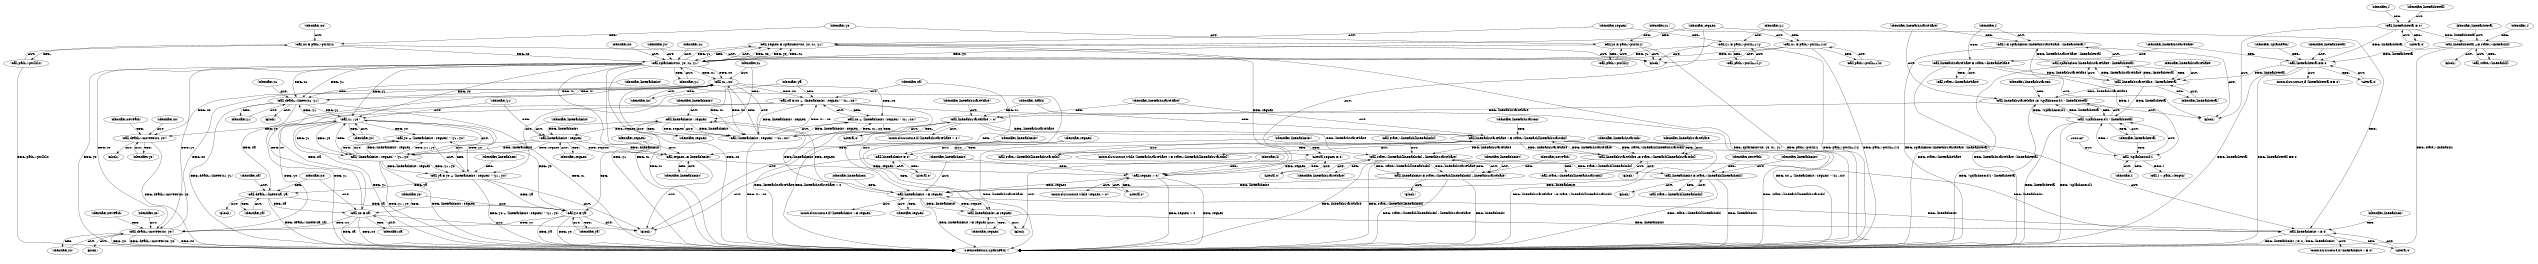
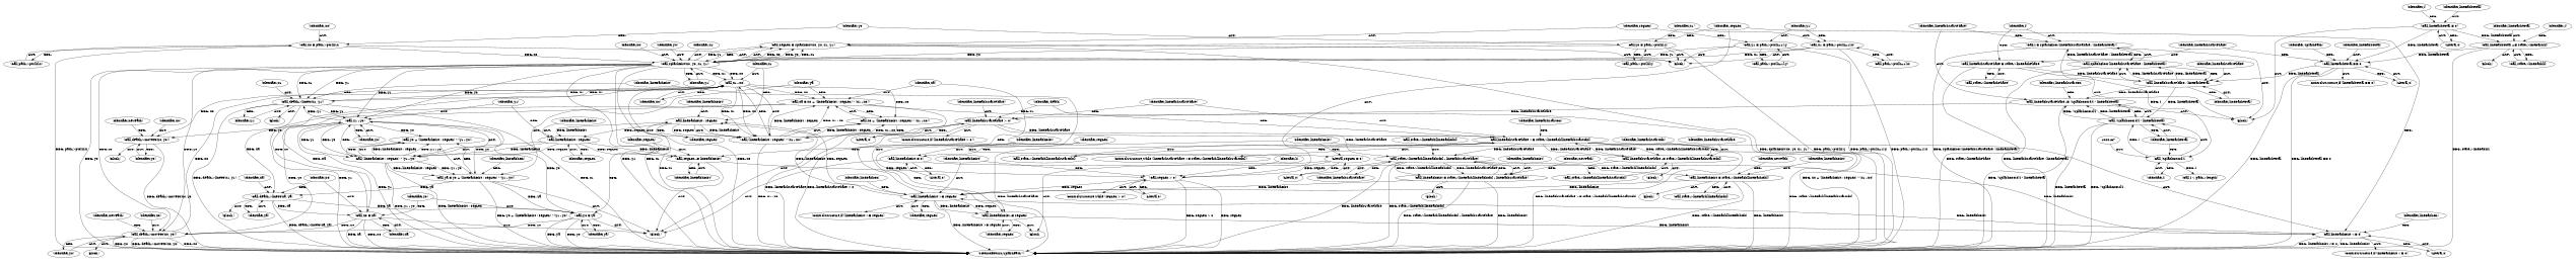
  digraph {
    n1 [label="(Call,dPath->moveTo(x0, y0))"]
    n2 [label="(MethodReturn,SplashPath *)"]
    n3 [label="(Identifier,y0)"]
    n4 [label="(Block,)"]
    n5 [label="(Call,x1 - x0)"]
    n6 [label="(Call,dPath->lineTo(x1, y1))"]
    n7 [label="(Call,xa = x0 + (lineDashDist / segLen) * (x1 - x0))"]
    n8 [label="(Call,(lineDashDist / segLen) * (x1 - x0))"]
    n9 [label="(Call,x0 + (lineDashDist / segLen) * (x1 - x0))"]
    n10 [label="(Identifier,x0)"]
    n11 [label="(Call,y1 - y0)"]
    n12 [label="(Block,)"]
    n13 [label="(Identifier,y1)"]
    n14 [label="(Call,x0 = xa)"]
    n15 [label="(Block,)"]
    n16 [label="(Call,dPath->lineTo(xa, ya))"]
    n17 [label="(Call,ya = y0 + (lineDashDist / segLen) * (y1 - y0))"]
    n18 [label="(Call,(lineDashDist / segLen) * (y1 - y0))"]
    n19 [label="(Identifier,y0)"]
    n20 [label="(Call,y0 + (lineDashDist / segLen) * (y1 - y0))"]
    n21 [label="(Call,splashDist(x0, y0, x1, y1))"]
    n22 [label="(Call,dPath->moveTo(x0, y0))"]
    n23 [label="(Call,segLen = splashDist(x0, y0, x1, y1))"]
    n24 [label="(Identifier,y1)"]
    n25 [label="(Block,)"]
    n26 [label="(Identifier,y0)"]
    n27 [label="(Block,)"]
    n28 [label="(Call,segLen > 0)"]
    n29 [label="(Call,x0 = path->pts[k].x)"]
    n30 [label="(Call,path->pts[k].x)"]
    n31 [label="(Call,y0 = path->pts[k].y)"]
    n32 [label="(Call,path->pts[k].y)"]
    n33 [label="(Call,x1 = path->pts[k+1].x)"]
    n34 [label="(Call,path->pts[k+1].x)"]
    n35 [label="(Call,y1 = path->pts[k+1].y)"]
    n36 [label="(Call,path->pts[k+1].y)"]
    n37 [label="(Call,y0 = ya)"]
    n38 [label="(Identifier,xa)"]
    n39 [label="(Identifier,ya)"]
    n40 [label="(Block,)"]
    n41 [label="(Identifier,ya)"]
    n42 [label="(Call,lineDashDist / segLen)"]
    n43 [label="(Call,lineDashDist / segLen)"]
    n44 [label="(Identifier,segLen)"]
    n45 [label="(Call,segLen -= lineDashDist)"]
    n46 [label="(Identifier,segLen)"]
    n47 [label="(Call,lineDashDist >= segLen)"]
    n48 [label="(Call,lineDashDist -= segLen)"]
    n49 [label="(ControlStructure,if (lineDashDist >= segLen))"]
    n50 [label="(Identifier,segLen)"]
    n51 [label="(Call,lineDashDist <= 0)"]
    n52 [label="(Block,)"]
    n53 [label="(Identifier,segLen)"]
    n54 [label="(Call,lineDashDist = state->lineDash[lineDashIdx])"]
    n55 [label="(Block,)"]
    n56 [label="(Call,state->lineDash[lineDashIdx])"]
    n57 [label="(Call,state->lineDash[lineDashIdx] - lineDashStartPhase)"]
    n58 [label="(Call,lineDashDist = state->lineDash[lineDashIdx] - lineDashStartPhase)"]
    n59 [label="(Identifier,lineDashStartPhase)"]
    n60 [label="(Block,)"]
    n61 [label="(Call,lineDashStartPhase > 0)"]
    n62 [label="(Call,lineDashStartPhase >= state->lineDash[lineDashStartIdx])"]
    n63 [label="(Literal,0)"]
    n64 [label="(ControlStructure,if (lineDashStartPhase > 0))"]
    n65 [label="(Call,lineDashStartPhase -= state->lineDash[lineDashStartIdx])"]
    n66 [label="(Call,state->lineDash[lineDashStartIdx])"]
    n67 [label="(ControlStructure,while (lineDashStartPhase >= state->lineDash[lineDashStartIdx]))"]
    n68 [label="(Call,lineDashStartPhase -= (SplashCoord)i * lineDashTotal)"]
    n69 [label="(Call,(SplashCoord)i * lineDashTotal)"]
    n70 [label="(Block,)"]
    n71 [label="(Identifier,lineDashTotal)"]
    n72 [label="(Call,(SplashCoord)i)"]
    n73 [label="(Identifier,i)"]
    n74 [label="(Call,i < path->length)"]
    n75 [label="(Call,i = splashFloor(lineDashStartPhase / lineDashTotal))"]
    n76 [label="(Call,splashFloor(lineDashStartPhase / lineDashTotal))"]
    n77 [label="(Call,lineDashStartPhase / lineDashTotal)"]
    n78 [label="(Identifier,lineDashTotal)"]
    n79 [label="(Call,lineDashStartPhase = state->lineDashPhase)"]
    n80 [label="(Call,state->lineDashPhase)"]
    n81 [label="(Call,lineDashTotal == 0)"]
    n82 [label="(Literal,0)"]
    n83 [label="(ControlStructure,if (lineDashTotal == 0))"]
    n84 [label="(Call,lineDashTotal = 0)"]
    n85 [label="(Call,lineDashTotal += state->lineDash[i])"]
    n86 [label="(Literal,0)"]
    n87 [label="(Block,)"]
    n88 [label="(Call,state->lineDash[i])"]
    n89 [label="(Block,)"]
    n90 [label="(Call,state->lineDash[lineDashStartIdx])"]
    n91 [label="(ControlStructure,if (lineDashDist <= 0))"]
    n92 [label="(Literal,0)"]
    n93 [label="(Call,lineDashDist = 0)"]
    n94 [label="(Literal,0)"]
    n95 [label="(ControlStructure,while (segLen > 0))"]
    n96 [label="(Literal,0)"]
    n97 [label="(Identifier,lineDashDist)"]
    n98 [label="(Literal,segLen = 0)"]
    n99 [label="(Literal,0)"]
    n100 [label="(Identifier,x0)"]
    n101 [label="(Identifier,i)"]
    n102 [label="(Identifier,k)"]
    n103 [label="(Identifier,ya)"]
    n104 [label="(Identifier,xa)"]
    n105 [label="(Identifier,i)"]
    n106 [label="(Identifier,newPath)"]
    n107 [label="(Identifier,segLen)"]
    n108 [label="(Identifier,lineDashStartPhase)"]
    n109 [label="(Identifier,newPath)"]
    n110 [label="(Identifier,lineDashStartPhase)"]
    n111 [label="(Identifier,lineDashStartPhase)"]
    n112 [label="(Identifier,x1)"]
    n113 [label="(Identifier,x0)"]
    n114 [label="(Identifier,lineDashDist)"]
    n115 [label="(Identifier,y0)"]
    n116 [label="(Identifier,lineDashTotal)"]
    n117 [label="(Identifier,lineDashStartOn)"]
    n118 [label="(Identifier,lineDashDist)"]
    n119 [label="(Identifier,lineDashDist)"]
    n120 [label="(Identifier,lineDashOn)"]
    n121 [label="(Identifier,lineDashTotal)"]
    n122 [label="(Identifier,y1)"]
    n123 [label="(Identifier,lineDashStartPhase)"]
    n124 [label="(Identifier,lineDashStartOn)"]
    n125 [label="(Identifier,i)"]
    n126 [label="(Identifier,lineDashStartPhase)"]
    n127 [label="(Identifier,lineDashDist)"]
    n128 [label="(Call,state->lineDash[lineDashIdx])"]
    n129 [label="(Identifier,segLen)"]
    n130 [label="(Identifier,lineDashDist)"]
    n131 [label="(Identifier,x1)"]
    n132 [label="(Identifier,segLen)"]
    n133 [label="(Identifier,xa)"]
    n134 [label="(Identifier,lineDashStartPhase)"]
    n135 [label="(Identifier,SplashPath)"]
    n136 [label="(Identifier,lineDashDist)"]
    n137 [label="(Identifier,lineDashDist)"]
    n138 [label="(Identifier,dPath)"]
    n139 [label="(Identifier,x0)"]
    n140 [label="(Identifier,lineDashStartIdx)"]
    n141 [label="(Identifier,y0)"]
    n142 [label="(Identifier,lineDashOn)"]
    n143 [label="(Identifier,lineDashOn)"]
    n144 [label="(Identifier,x1)"]
    n145 [label="(Identifier,x1)"]
    n146 [label="(Identifier,newPath)"]
    n147 [label="(Identifier,lineDashDist)"]
    n148 [label="(Identifier,y0)"]
    n149 [label="(Identifier,newPath)"]
    n150 [label="(Identifier,x0)"]
    n151 [label="(Identifier,x0)"]
    n152 [label="(Identifier,lineDashTotal)"]
    n153 [label="(Identifier,segLen)"]
    n154 [label="(Identifier,y1)"]
    1000167
    n1 -> n2 [label="DDG: dPath->moveTo(x0, y0)"]
    n1 -> n3 [label="CFG: "]
    n1 -> n4 [label="AST: "]
    n3 -> n1 [label="AST: "]
    n5 -> n1 [label="DDG: x0"]
    n5 -> n2 [label="DDG: x1"]
    n5 -> n6 [label="DDG: x1"]
    n5 -> n7 [label="DDG: x0"]
    n5 -> n8 [label="AST: "]
    n5 -> n8 [label="DDG: x1"]
    n5 -> n8 [label="DDG: x0"]
    n5 -> n9 [label="DDG: x0"]
    n5 -> n10 [label="CFG: "]
    n6 -> n2 [label="DDG: x1"]
    n6 -> n2 [label="DDG: dPath->lineTo(x1, y1)"]
    n6 -> n2 [label="DDG: y1"]
    n6 -> n5 [label="DDG: x1"]
    n6 -> n11 [label="DDG: y1"]
    n6 -> n12 [label="AST: "]
    n6 -> n13 [label="CFG: "]
    n7 -> n2 [label="DDG: x0 + (lineDashDist / segLen) * (x1 - x0)"]
    n7 -> n9 [label="CFG: "]
    n7 -> n14 [label="DDG: xa"]
    n7 -> n15 [label="AST: "]
    n7 -> n16 [label="DDG: xa"]
    n8 -> n2 [label="DDG: x1 - x0"]
    n8 -> n5 [label="CFG: "]
    n8 -> n7 [label="DDG: lineDashDist / segLen"]
    n8 -> n7 [label="DDG: x1 - x0"]
    n8 -> n9 [label="AST: "]
    n8 -> n9 [label="DDG: lineDashDist / segLen"]
    n8 -> n9 [label="DDG: x1 - x0"]
    n9 -> n7 [label="AST: "]
    n9 -> n8 [label="CFG: "]
    n10 -> n5 [label="AST: "]
    n11 -> n1 [label="DDG: y0"]
    n11 -> n2 [label="DDG: y1"]
    n11 -> n6 [label="DDG: y1"]
    n11 -> n17 [label="DDG: y0"]
    n11 -> n18 [label="AST: "]
    n11 -> n18 [label="DDG: y1"]
    n11 -> n18 [label="DDG: y0"]
    n11 -> n19 [label="CFG: "]
    n11 -> n20 [label="DDG: y0"]
    n13 -> n6 [label="AST: "]
    n14 -> n2 [label="DDG: xa"]
    n14 -> n2 [label="DDG: x0"]
    n14 -> n5 [label="DDG: x0"]
    n14 -> n15 [label="AST: "]
    n14 -> n22 [label="DDG: x0"]
    n14 -> n38 [label="CFG: "]
    n16 -> n2 [label="DDG: dPath->lineTo(xa, ya)"]
    n16 -> n14 [label="DDG: xa"]
    n16 -> n37 [label="DDG: ya"]
    n16 -> n39 [label="CFG: "]
    n16 -> n40 [label="AST: "]
    n17 -> n2 [label="DDG: y0 + (lineDashDist / segLen) * (y1 - y0)"]
    n17 -> n15 [label="AST: "]
    n17 -> n16 [label="DDG: ya"]
    n17 -> n20 [label="CFG: "]
    n17 -> n37 [label="DDG: ya"]
    n18 -> n2 [label="DDG: lineDashDist / segLen"]
    n18 -> n2 [label="DDG: y1 - y0"]
    n18 -> n11 [label="CFG: "]
    n18 -> n17 [label="DDG: lineDashDist / segLen"]
    n18 -> n17 [label="DDG: y1 - y0"]
    n18 -> n20 [label="AST: "]
    n18 -> n20 [label="DDG: lineDashDist / segLen"]
    n18 -> n20 [label="DDG: y1 - y0"]
    n19 -> n11 [label="AST: "]
    n20 -> n17 [label="AST: "]
    n20 -> n18 [label="CFG: "]
    n21 -> n2 [label="DDG: y1"]
    n21 -> n2 [label="DDG: x1"]
    n21 -> n2 [label="DDG: x0"]
    n21 -> n2 [label="DDG: y0"]
    n21 -> n5 [label="DDG: x1"]
    n21 -> n5 [label="DDG: x0"]
    n21 -> n6 [label="DDG: x1"]
    n21 -> n6 [label="DDG: y1"]
    n21 -> n11 [label="DDG: y1"]
    n21 -> n11 [label="DDG: y0"]
    n21 -> n22 [label="DDG: x0"]
    n21 -> n22 [label="DDG: y0"]
    n21 -> n23 [label="AST: "]
    n21 -> n23 [label="DDG: x0"]
    n21 -> n23 [label="DDG: y0"]
    n21 -> n23 [label="DDG: x1"]
    n21 -> n23 [label="DDG: y1"]
    n21 -> n24 [label="CFG: "]
    n22 -> n2 [label="DDG: x0"]
    n22 -> n2 [label="DDG: y0"]
    n22 -> n2 [label="DDG: dPath->moveTo(x0, y0)"]
    n22 -> n5 [label="DDG: x0"]
    n22 -> n11 [label="DDG: y0"]
    n22 -> n25 [label="AST: "]
    n22 -> n26 [label="CFG: "]
    n23 -> n2 [label="DDG: splashDist(x0, y0, x1, y1)"]
    n23 -> n21 [label="CFG: "]
    n23 -> n27 [label="AST: "]
-   n23 -> n28 [label="DDG: segLen"]
    n24 -> n21 [label="AST: "]
    n26 -> n22 [label="AST: "]
    n28 -> n2 [label="DDG: segLen > 0"]
    n28 -> n2 [label="DDG: segLen"]
    n28 -> n47 [label="DDG: segLen"]
    n28 -> n95 [label="AST: "]
    n28 -> n96 [label="CFG: "]
-   n30 -> n2 [label="DDG: path->pts[k].x"]
+   n29 -> n2 [label="DDG: path->pts[k].x"]
    n29 -> n21 [label="DDG: x0"]
    n29 -> n27 [label="AST: "]
    n29 -> n30 [label="CFG: "]
    n30 -> n29 [label="AST: "]
    n31 -> n2 [label="DDG: path->pts[k].y"]
    n31 -> n21 [label="DDG: y0"]
    n31 -> n27 [label="AST: "]
    n31 -> n32 [label="CFG: "]
    n32 -> n31 [label="AST: "]
    n33 -> n2 [label="DDG: path->pts[k+1].x"]
    n33 -> n21 [label="DDG: x1"]
    n33 -> n27 [label="AST: "]
    n33 -> n34 [label="CFG: "]
    n34 -> n33 [label="AST: "]
    n35 -> n2 [label="DDG: path->pts[k+1].y"]
    n35 -> n21 [label="DDG: y1"]
    n35 -> n27 [label="AST: "]
    n35 -> n36 [label="CFG: "]
    n36 -> n35 [label="AST: "]
    n37 -> n2 [label="DDG: ya"]
    n37 -> n2 [label="DDG: y0"]
    n37 -> n11 [label="DDG: y0"]
    n37 -> n15 [label="AST: "]
    n37 -> n22 [label="DDG: y0"]
    n37 -> n41 [label="CFG: "]
    n38 -> n14 [label="AST: "]
    n39 -> n16 [label="AST: "]
    n41 -> n37 [label="AST: "]
    n42 -> n8 [label="AST: "]
    n42 -> n8 [label="DDG: lineDashDist"]
    n42 -> n8 [label="DDG: segLen"]
    n42 -> n43 [label="DDG: lineDashDist"]
    n42 -> n43 [label="DDG: segLen"]
    n42 -> n44 [label="CFG: "]
    n43 -> n18 [label="AST: "]
    n43 -> n18 [label="DDG: lineDashDist"]
    n43 -> n18 [label="DDG: segLen"]
    n43 -> n45 [label="DDG: lineDashDist"]
    n43 -> n45 [label="DDG: segLen"]
    n43 -> n46 [label="CFG: "]
    n44 -> n42 [label="AST: "]
    n45 -> n15 [label="AST: "]
    n45 -> n28 [label="DDG: segLen"]
    n45 -> n97 [label="CFG: "]
    n46 -> n43 [label="AST: "]
    n47 -> n2 [label="DDG: lineDashDist >= segLen"]
    n47 -> n42 [label="DDG: lineDashDist"]
    n47 -> n42 [label="DDG: segLen"]
    n47 -> n48 [label="DDG: segLen"]
    n47 -> n48 [label="DDG: lineDashDist"]
    n47 -> n49 [label="AST: "]
    n47 -> n50 [label="CFG: "]
    n48 -> n51 [label="DDG: lineDashDist"]
    n48 -> n52 [label="AST: "]
    n48 -> n53 [label="CFG: "]
    n50 -> n47 [label="AST: "]
    n51 -> n2 [label="DDG: lineDashDist <= 0"]
    n51 -> n2 [label="DDG: lineDashDist"]
    n51 -> n47 [label="DDG: lineDashDist"]
    n51 -> n91 [label="AST: "]
    n51 -> n92 [label="CFG: "]
    n53 -> n48 [label="AST: "]
    n54 -> n2 [label="DDG: lineDashDist"]
    n54 -> n2 [label="DDG: state->lineDash[lineDashIdx]"]
    n54 -> n47 [label="DDG: lineDashDist"]
    n54 -> n55 [label="AST: "]
    n54 -> n56 [label="CFG: "]
    n56 -> n54 [label="AST: "]
    n57 -> n2 [label="DDG: lineDashStartPhase"]
    n57 -> n2 [label="DDG: state->lineDash[lineDashIdx]"]
    n57 -> n54 [label="DDG: state->lineDash[lineDashIdx]"]
    n57 -> n58 [label="AST: "]
    n57 -> n58 [label="DDG: state->lineDash[lineDashIdx]"]
    n57 -> n58 [label="DDG: lineDashStartPhase"]
    n57 -> n59 [label="CFG: "]
    n58 -> n2 [label="DDG: state->lineDash[lineDashIdx] - lineDashStartPhase"]
    n58 -> n2 [label="DDG: lineDashDist"]
    n58 -> n47 [label="DDG: lineDashDist"]
    n58 -> n57 [label="CFG: "]
    n58 -> n60 [label="AST: "]
    n59 -> n57 [label="AST: "]
    n61 -> n2 [label="DDG: lineDashStartPhase"]
    n61 -> n2 [label="DDG: lineDashStartPhase > 0"]
    n61 -> n57 [label="DDG: lineDashStartPhase"]
    n61 -> n62 [label="DDG: lineDashStartPhase"]
    n61 -> n63 [label="CFG: "]
    n61 -> n64 [label="AST: "]
    n62 -> n2 [label="DDG: lineDashStartPhase >= state->lineDash[lineDashStartIdx]"]
    n62 -> n2 [label="DDG: state->lineDash[lineDashStartIdx]"]
    n62 -> n2 [label="DDG: lineDashStartPhase"]
    n62 -> n57 [label="DDG: lineDashStartPhase"]
    n62 -> n65 [label="DDG: state->lineDash[lineDashStartIdx]"]
    n62 -> n65 [label="DDG: lineDashStartPhase"]
    n62 -> n66 [label="CFG: "]
    n62 -> n67 [label="AST: "]
    n63 -> n61 [label="AST: "]
    n65 -> n62 [label="DDG: lineDashStartPhase"]
    n65 -> n89 [label="AST: "]
    n65 -> n90 [label="CFG: "]
    n66 -> n62 [label="AST: "]
    n68 -> n2 [label="DDG: (SplashCoord)i * lineDashTotal"]
    n68 -> n61 [label="DDG: lineDashStartPhase"]
    n68 -> n69 [label="CFG: "]
    n68 -> n70 [label="AST: "]
    n69 -> n2 [label="DDG: lineDashTotal"]
    n69 -> n2 [label="DDG: (SplashCoord)i"]
    n69 -> n68 [label="AST: "]
    n69 -> n68 [label="DDG: (SplashCoord)i"]
    n69 -> n68 [label="DDG: lineDashTotal"]
    n69 -> n71 [label="CFG: "]
    n71 -> n69 [label="AST: "]
    n71 -> n72 [label="CFG: "]
    n72 -> n69 [label="AST: "]
    n72 -> n69 [label="DDG: i"]
    n72 -> n73 [label="CFG: "]
    n72 -> n74 [label="DDG: i"]
    n73 -> n72 [label="AST: "]
    n75 -> n2 [label="DDG: splashFloor(lineDashStartPhase / lineDashTotal)"]
    n75 -> n70 [label="AST: "]
    n75 -> n72 [label="DDG: i"]
+   n75 -> n76 [label="CFG: "]
    n76 -> n2 [label="DDG: lineDashStartPhase / lineDashTotal"]
    n76 -> n75 [label="AST: "]
    n76 -> n75 [label="DDG: lineDashStartPhase / lineDashTotal"]
    n76 -> n77 [label="CFG: "]
    n77 -> n68 [label="DDG: lineDashStartPhase"]
    n77 -> n69 [label="DDG: lineDashTotal"]
    n77 -> n76 [label="AST: "]
    n77 -> n76 [label="DDG: lineDashStartPhase"]
    n77 -> n76 [label="DDG: lineDashTotal"]
    n77 -> n78 [label="CFG: "]
    n78 -> n77 [label="AST: "]
    n79 -> n2 [label="DDG: state->lineDashPhase"]
    n79 -> n70 [label="AST: "]
    n79 -> n77 [label="DDG: lineDashStartPhase"]
    n79 -> n80 [label="CFG: "]
    n80 -> n79 [label="AST: "]
    n81 -> n2 [label="DDG: lineDashTotal == 0"]
    n81 -> n2 [label="DDG: lineDashTotal"]
    n81 -> n77 [label="DDG: lineDashTotal"]
    n81 -> n82 [label="CFG: "]
    n81 -> n83 [label="AST: "]
    n82 -> n81 [label="AST: "]
    n84 -> n70 [label="AST: "]
    n84 -> n81 [label="DDG: lineDashTotal"]
    n84 -> n85 [label="DDG: lineDashTotal"]
    n84 -> n86 [label="CFG: "]
    n85 -> n2 [label="DDG: state->lineDash[i]"]
    n85 -> n81 [label="DDG: lineDashTotal"]
    n85 -> n87 [label="AST: "]
    n85 -> n88 [label="CFG: "]
    n86 -> n84 [label="AST: "]
    n88 -> n85 [label="AST: "]
    n90 -> n65 [label="AST: "]
    n92 -> n51 [label="AST: "]
    n93 -> n15 [label="AST: "]
    n93 -> n51 [label="DDG: lineDashDist"]
    n93 -> n94 [label="CFG: "]
    n94 -> n93 [label="AST: "]
    n96 -> n28 [label="AST: "]
    n97 -> n45 [label="AST: "]
    n98 -> n28 [label="DDG: segLen"]
    n98 -> n52 [label="AST: "]
    n98 -> n99 [label="CFG: "]
    n99 -> n98 [label="AST: "]
    n100 -> n14 [label="AST: "]
    n100 -> n16 [label="CFG: "]
    n101 -> n84 [label="CFG: "]
    n102 -> n28 [label="CFG: "]
    n103 -> n7 [label="CFG: "]
    n103 -> n17 [label="AST: "]
    n104 -> n16 [label="AST: "]
    n105 -> n85 [label="CFG: "]
    n106 -> n22 [label="CFG: "]
    n107 -> n23 [label="CFG: "]
    n107 -> n28 [label="AST: "]
    n107 -> n51 [label="CFG: "]
    n108 -> n65 [label="AST: "]
    n109 -> n58 [label="CFG: "]
    n110 -> n61 [label="AST: "]
    n111 -> n68 [label="AST: "]
    n111 -> n75 [label="CFG: "]
    n112 -> n5 [label="AST: "]
    n112 -> n42 [label="CFG: "]
    n113 -> n21 [label="AST: "]
    n114 -> n54 [label="AST: "]
    n115 -> n21 [label="AST: "]
    n116 -> n84 [label="AST: "]
    n117 -> n62 [label="CFG: "]
    n118 -> n51 [label="AST: "]
    n118 -> n93 [label="CFG: "]
    n118 -> n98 [label="CFG: "]
    n119 -> n6 [label="CFG: "]
    n119 -> n48 [label="AST: "]
    n120 -> n47 [label="CFG: "]
    n121 -> n81 [label="AST: "]
    n122 -> n33 [label="CFG: "]
    n122 -> n35 [label="AST: "]
    n123 -> n77 [label="AST: "]
    n124 -> n68 [label="CFG: "]
    n125 -> n75 [label="AST: "]
    n125 -> n79 [label="CFG: "]
    n126 -> n61 [label="CFG: "]
    n126 -> n62 [label="AST: "]
    n127 -> n43 [label="AST: "]
    n128 -> n57 [label="AST: "]
    n129 -> n48 [label="CFG: "]
    n129 -> n98 [label="AST: "]
    n130 -> n45 [label="CFG: "]
    n130 -> n93 [label="AST: "]
    n131 -> n21 [label="AST: "]
    n132 -> n23 [label="AST: "]
    n132 -> n35 [label="CFG: "]
    n133 -> n7 [label="AST: "]
    n133 -> n47 [label="CFG: "]
    n134 -> n79 [label="AST: "]
    n134 -> n81 [label="CFG: "]
    n135 -> n81 [label="CFG: "]
    n136 -> n28 [label="CFG: "]
    n136 -> n47 [label="AST: "]
    n137 -> n58 [label="AST: "]
    n138 -> n61 [label="DDG: x1"]
    n138 -> n62 [label="CFG: "]
    n139 -> n1 [label="AST: "]
    n140 -> n65 [label="CFG: "]
    n141 -> n14 [label="CFG: "]
    n141 -> n37 [label="AST: "]
    n142 -> n51 [label="CFG: "]
    n143 -> n17 [label="CFG: "]
    n144 -> n6 [label="AST: "]
    n145 -> n31 [label="CFG: "]
    n145 -> n33 [label="AST: "]
    n146 -> n1 [label="CFG: "]
    n147 -> n42 [label="AST: "]
    n148 -> n29 [label="CFG: "]
    n148 -> n31 [label="AST: "]
    n149 -> n54 [label="CFG: "]
    n150 -> n22 [label="AST: "]
    n151 -> n29 [label="AST: "]
    n152 -> n85 [label="AST: "]
    n153 -> n37 [label="CFG: "]
    n153 -> n45 [label="AST: "]
    n154 -> n11 [label="AST: "]
    n154 -> n43 [label="CFG: "]
    1000167 -> n72 [label="AST: "]
  }
